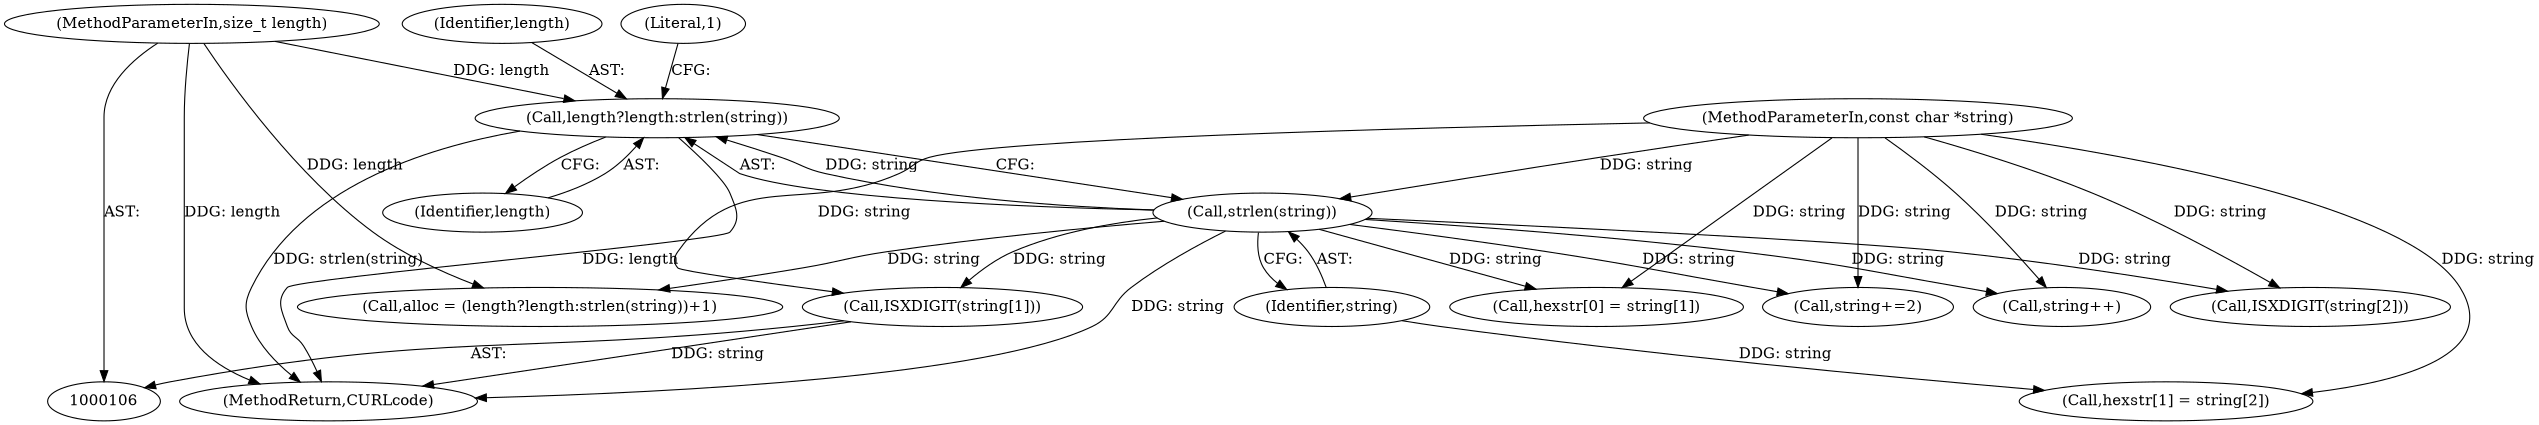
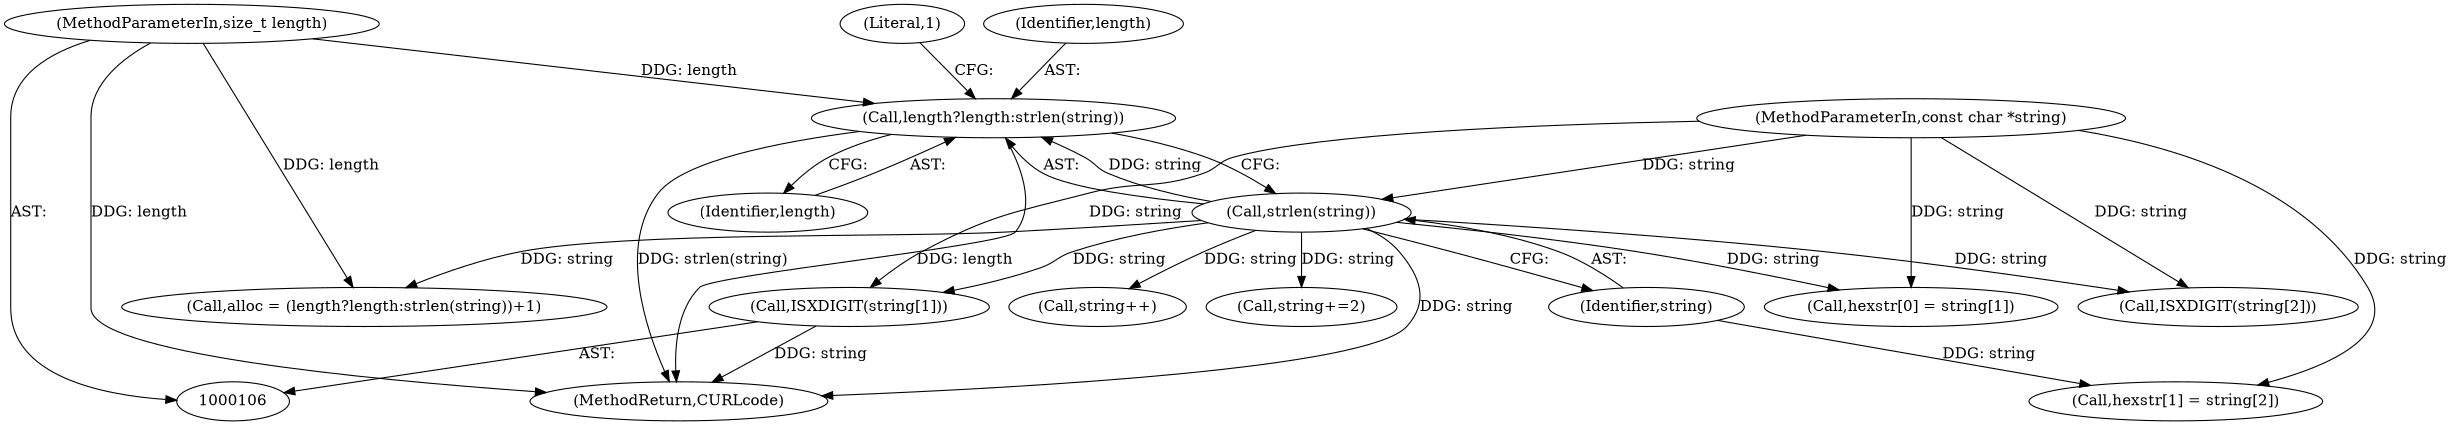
  digraph {
    n1 [label="(Call,length?length:strlen(string))"]
    n2 [label="(Call,strlen(string))"]
    n3 [label="(MethodReturn,CURLcode)"]
    n4 [label="(Identifier,length)"]
    n5 [label="(Call,alloc = (length?length:strlen(string))+1)"]
    n6 [label="(Call,hexstr[0] = string[1])"]
    n7 [label="(Call,string++)"]
    n8 [label="(Call,ISXDIGIT(string[1]))"]
    n9 [label="(Identifier,string)"]
    n10 [label="(Call,string+=2)"]
    n11 [label="(Call,ISXDIGIT(string[2]))"]
    n12 [label="(MethodParameterIn,size_t length)"]
    1000106
    n14 [label="(Call,hexstr[1] = string[2])"]
    n15 [label="(MethodParameterIn,const char *string)"]
    n16 [label="(Literal,1)"]
    n17 [label="(Identifier,length)"]
    n1 -> n2 [label="CFG: "]
    n1 -> n3 [label="DDG: strlen(string)"]
    n1 -> n3 [label="DDG: length"]
    n1 -> n4 [label="CFG: "]
    n2 -> n1 [label="AST: "]
    n2 -> n1 [label="DDG: string"]
    n2 -> n3 [label="DDG: string"]
    n2 -> n5 [label="DDG: string"]
    n2 -> n6 [label="DDG: string"]
    n2 -> n7 [label="DDG: string"]
    n2 -> n8 [label="DDG: string"]
    n2 -> n9 [label="CFG: "]
    n2 -> n10 [label="DDG: string"]
    n2 -> n11 [label="DDG: string"]
    n4 -> n1 [label="AST: "]
    n8 -> n3 [label="DDG: string"]
    n8 -> 1000106 [label="AST: "]
    n9 -> n2 [label="AST: "]
    n9 -> n14 [label="DDG: string"]
    n12 -> n1 [label="DDG: length"]
    n12 -> n3 [label="DDG: length"]
    n12 -> n5 [label="DDG: length"]
    n12 -> 1000106 [label="AST: "]
    n15 -> n2 [label="DDG: string"]
    n15 -> n6 [label="DDG: string"]
-   n15 -> n7 [label="DDG: string"]
    n15 -> n8 [label="DDG: string"]
-   n15 -> n10 [label="DDG: string"]
    n15 -> n11 [label="DDG: string"]
    n15 -> n14 [label="DDG: string"]
    n16 -> n1 [label="CFG: "]
    n17 -> n1 [label="AST: "]
  }
